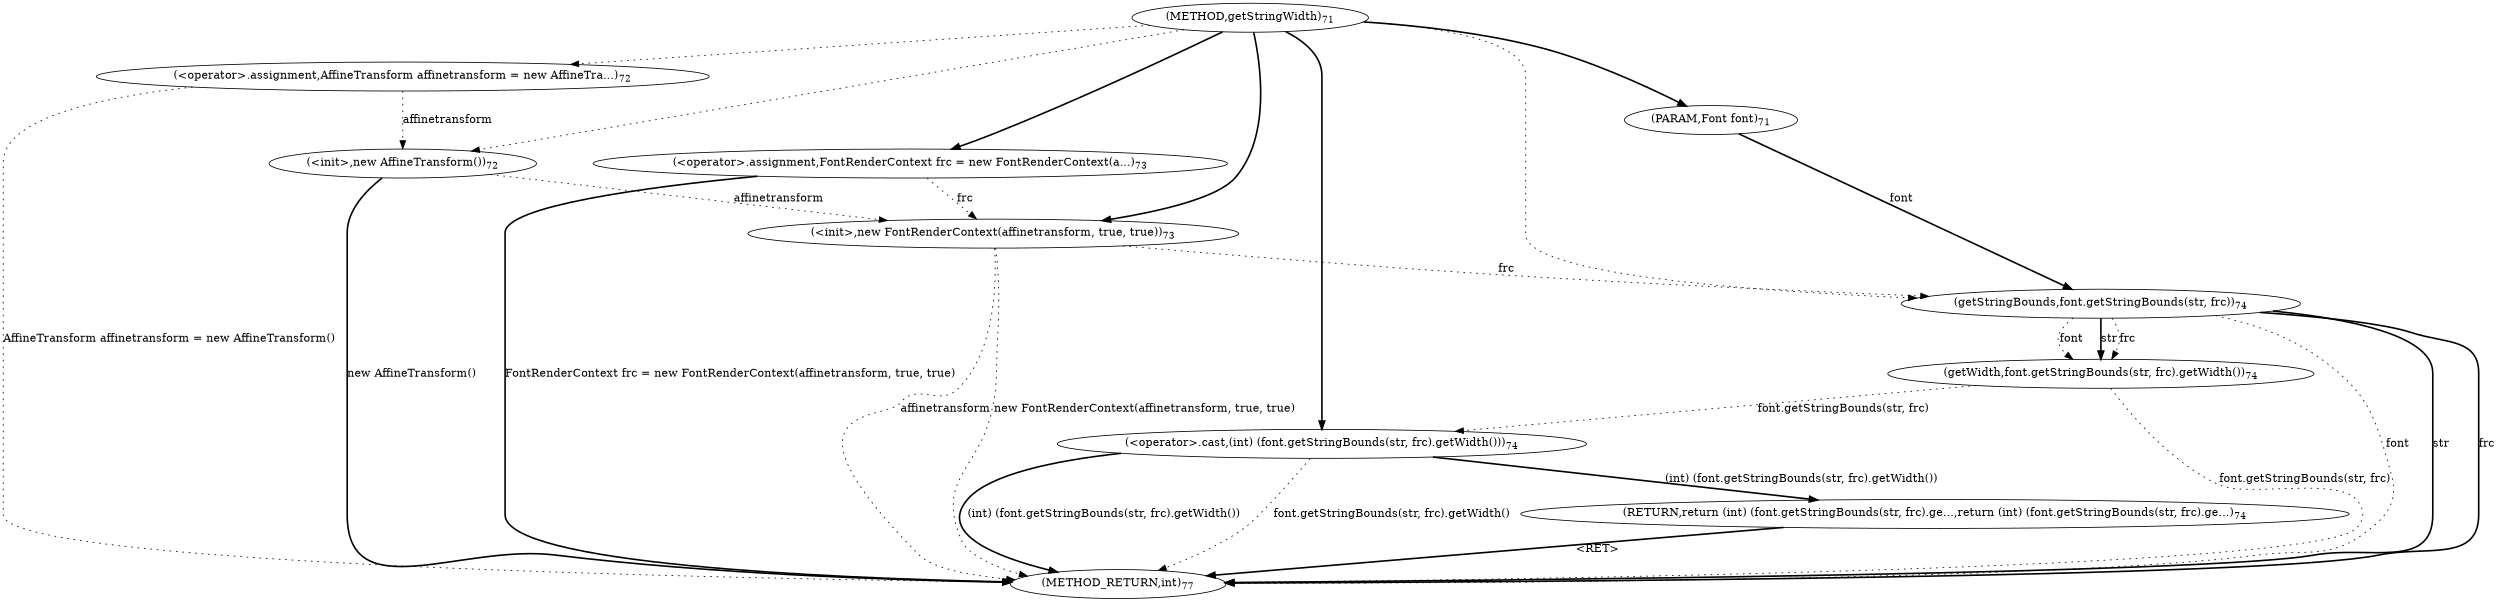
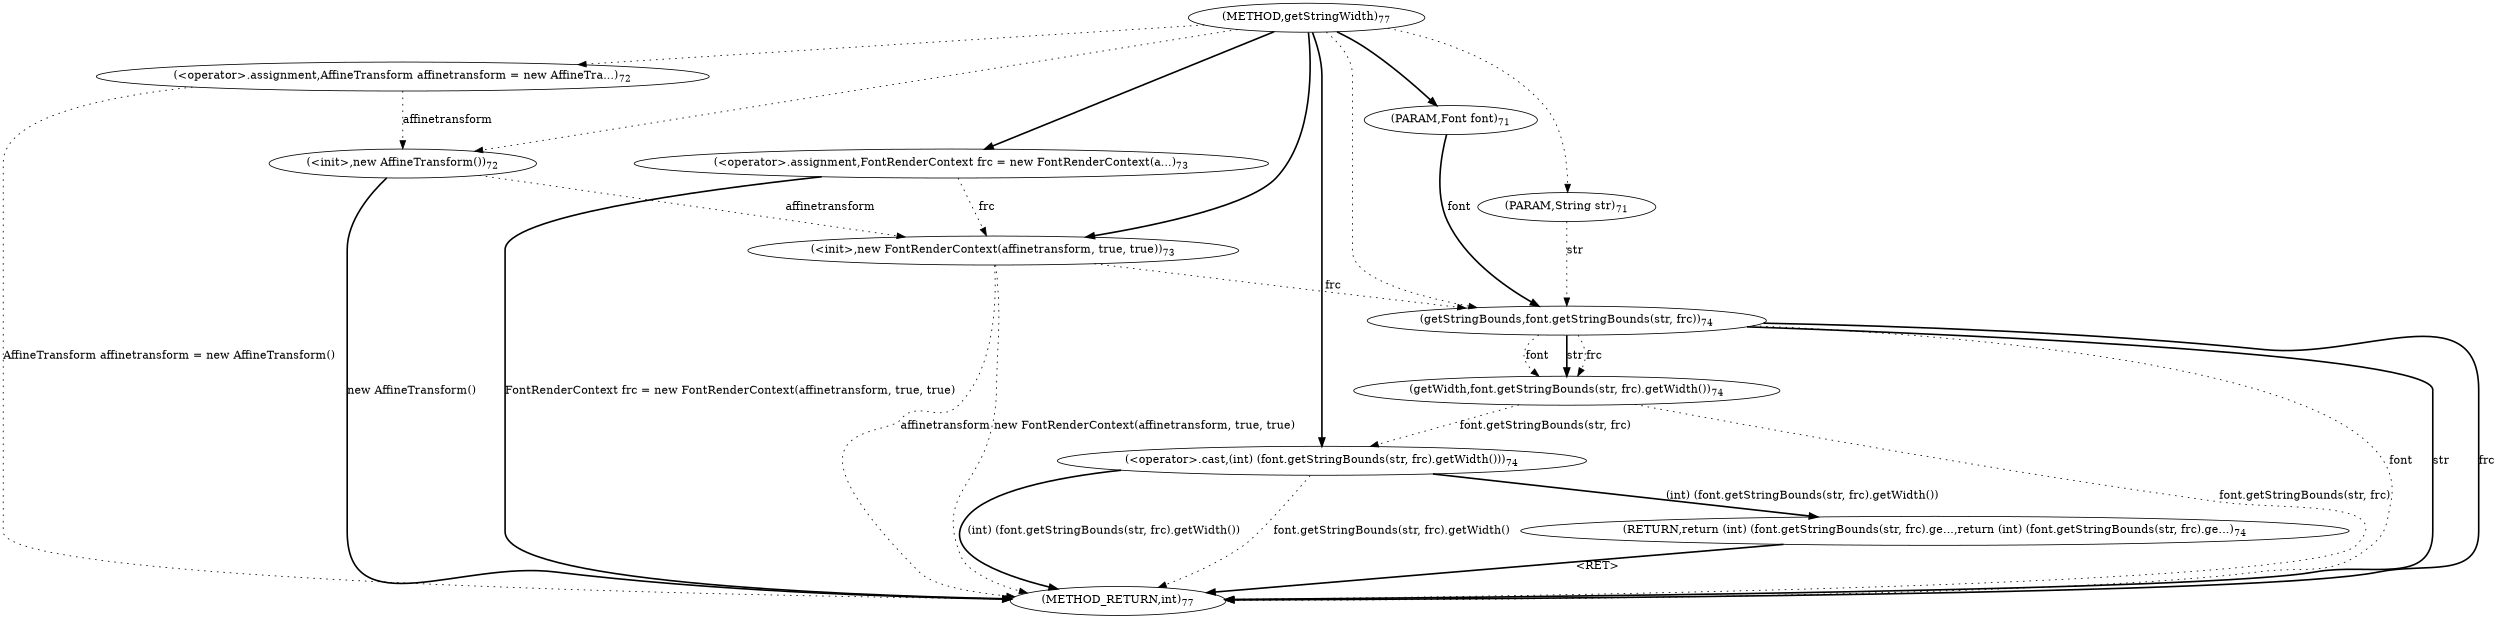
  digraph {
    edge [style=dotted]
-   n1 [label=<(METHOD,getStringWidth)<SUB>71</SUB>>]
+   n1 [label=<(METHOD,getStringWidth)<SUB>77</SUB>>]
    n2 [label=<(PARAM,Font font)<SUB>71</SUB>>]
+   n3 [label=<(PARAM,String str)<SUB>71</SUB>>]
    n4 [label=<(&lt;operator&gt;.assignment,AffineTransform affinetransform = new AffineTra...)<SUB>72</SUB>>]
    n5 [label=<(&lt;init&gt;,new AffineTransform())<SUB>72</SUB>>]
    n6 [label=<(&lt;operator&gt;.assignment,FontRenderContext frc = new FontRenderContext(a...)<SUB>73</SUB>>]
    n7 [label=<(&lt;init&gt;,new FontRenderContext(affinetransform, true, true))<SUB>73</SUB>>]
    n8 [label=<(&lt;operator&gt;.cast,(int) (font.getStringBounds(str, frc).getWidth()))<SUB>74</SUB>>]
    n9 [label=<(getStringBounds,font.getStringBounds(str, frc))<SUB>74</SUB>>]
    n10 [label=<(METHOD_RETURN,int)<SUB>77</SUB>>]
    n11 [label=<(RETURN,return (int) (font.getStringBounds(str, frc).ge...,return (int) (font.getStringBounds(str, frc).ge...)<SUB>74</SUB>>]
    n12 [label=<(getWidth,font.getStringBounds(str, frc).getWidth())<SUB>74</SUB>>]
    n1 -> n2 [style=bold]
+   n1 -> n3
    n1 -> n4
    n1 -> n5
    n1 -> n6 [style=bold]
    n1 -> n7 [style=bold]
    n1 -> n8 [style=bold]
    n1 -> n9
    n2 -> n9 [label=font style=bold]
+   n3 -> n9 [label=str]
    n4 -> n5 [label=affinetransform]
    n4 -> n10 [label="AffineTransform affinetransform = new AffineTransform()"]
    n5 -> n7 [label=affinetransform]
    n5 -> n10 [label="new AffineTransform()" style=bold]
    n6 -> n7 [label=frc]
    n6 -> n10 [label="FontRenderContext frc = new FontRenderContext(affinetransform, true, true)" style=bold]
    n7 -> n9 [label=frc]
    n7 -> n10 [label=affinetransform]
    n7 -> n10 [label="new FontRenderContext(affinetransform, true, true)"]
    n8 -> n10 [label="font.getStringBounds(str, frc).getWidth()"]
    n8 -> n10 [label="(int) (font.getStringBounds(str, frc).getWidth())" style=bold]
    n8 -> n11 [label="(int) (font.getStringBounds(str, frc).getWidth())" style=bold]
    n9 -> n10 [label=font]
    n9 -> n10 [label=str style=bold]
    n9 -> n10 [label=frc style=bold]
    n9 -> n12 [label=font]
    n9 -> n12 [label=str style=bold]
    n9 -> n12 [label=frc]
    n11 -> n10 [label="&lt;RET&gt;" style=bold]
    n12 -> n8 [label="font.getStringBounds(str, frc)"]
    n12 -> n10 [label="font.getStringBounds(str, frc)"]
  }
